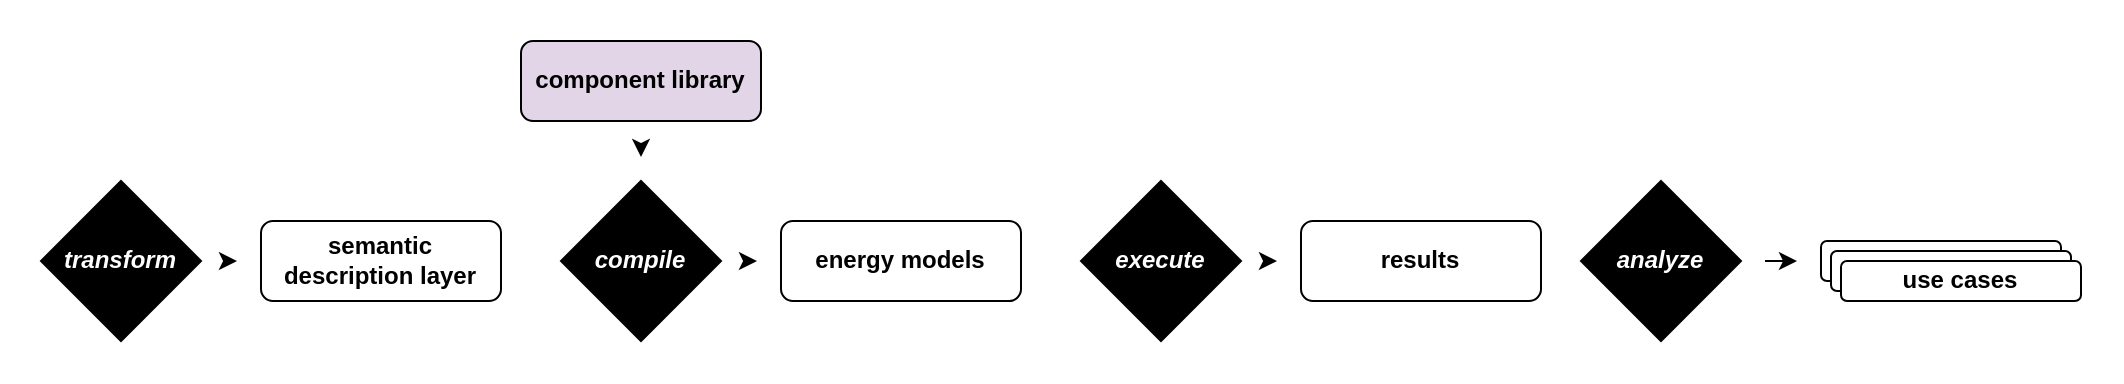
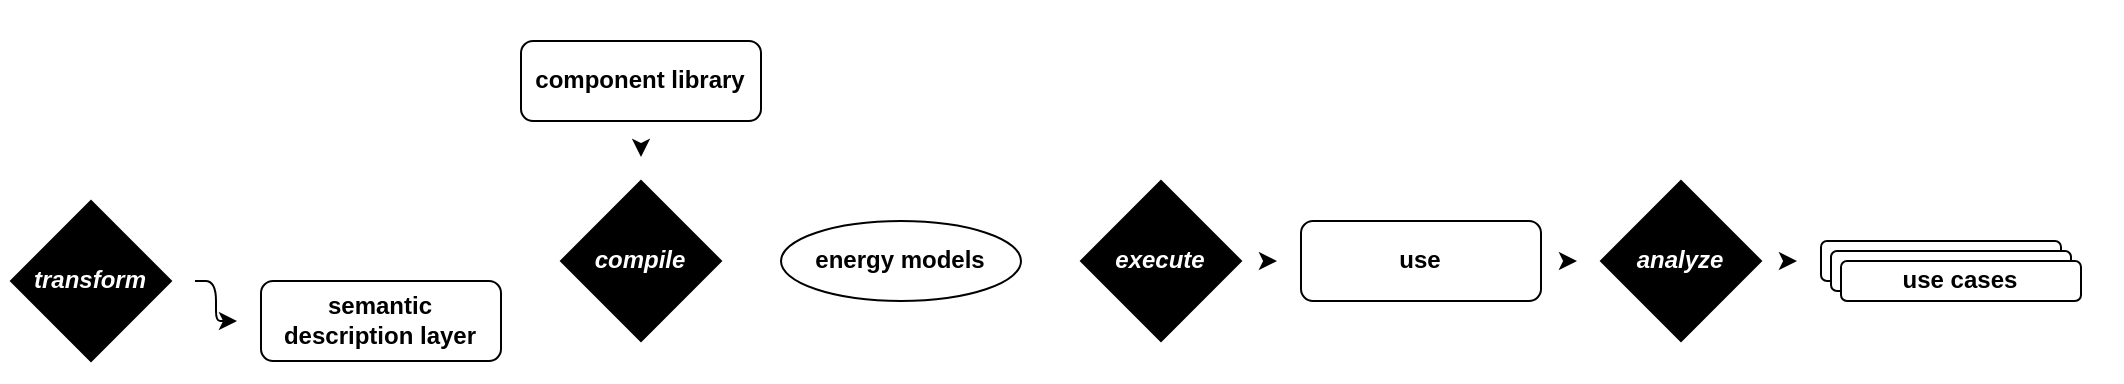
  <mxCell id="0" />
  <mxCell id="1" parent="0" />
- <mxCell id="2" value="semantic description layer" style="whiteSpace=wrap;html=1;rounded=1;fontStyle=1" vertex="1" parent="1"><mxGeometry x="130" y="110" width="120" height="40" as="geometry" /></mxCell>
- <mxCell id="3" value="energy models" style="whiteSpace=wrap;html=1;rounded=1;fontStyle=1" vertex="1" parent="1"><mxGeometry x="390" y="110" width="120" height="40" as="geometry" /></mxCell>
+ <mxCell id="2" value="semantic description layer" style="whiteSpace=wrap;html=1;rounded=1;fontStyle=1" vertex="1" parent="1"><mxGeometry x="130" y="140" width="120" height="40" as="geometry" /></mxCell>
+ <mxCell id="3" value="energy models" style="ellipse;whiteSpace=wrap;html=1;fontStyle=1;" vertex="1" parent="1"><mxGeometry x="390" y="110" width="120" height="40" as="geometry" /></mxCell>
  <mxCell id="4" style="edgeStyle=orthogonalEdgeStyle;html=1;rounded=1;strokeColor=default;align=center;verticalAlign=middle;fontFamily=Helvetica;fontSize=11;fontColor=default;labelBackgroundColor=default;endArrow=classic;sourcePerimeterSpacing=12;targetPerimeterSpacing=12;dashed=1;" edge="1" parent="1" source="5" target="13"><mxGeometry relative="1" as="geometry" /></mxCell>
- <mxCell id="5" value="results" style="whiteSpace=wrap;html=1;rounded=1;fontStyle=1" vertex="1" parent="1"><mxGeometry x="650" y="110" width="120" height="40" as="geometry" /></mxCell>
+ <mxCell id="5" value="use" style="whiteSpace=wrap;html=1;rounded=1;fontStyle=1" vertex="1" parent="1"><mxGeometry x="650" y="110" width="120" height="40" as="geometry" /></mxCell>
  <mxCell id="6" style="edgeStyle=orthogonalEdgeStyle;html=1;rounded=1;strokeColor=default;align=center;verticalAlign=middle;fontFamily=Helvetica;fontSize=11;fontColor=default;labelBackgroundColor=default;endArrow=classic;sourcePerimeterSpacing=12;targetPerimeterSpacing=12;" edge="1" parent="1" source="7" target="2"><mxGeometry relative="1" as="geometry" /></mxCell>
- <mxCell id="7" value="&lt;span&gt;&lt;font style=&quot;color: rgb(255, 255, 255);&quot;&gt;transform&lt;/font&gt;&lt;/span&gt;" style="rhombus;whiteSpace=wrap;html=1;fillColor=#000000;fontColor=#FFFFFF;fontStyle=3" vertex="1" parent="1"><mxGeometry x="20" y="90" width="80" height="80" as="geometry" /></mxCell>
- <mxCell id="8" style="edgeStyle=orthogonalEdgeStyle;html=1;targetPerimeterSpacing=12;sourcePerimeterSpacing=12;" edge="1" parent="1" source="9" target="3"><mxGeometry relative="1" as="geometry" /></mxCell>
+ <mxCell id="7" value="&lt;span&gt;&lt;font style=&quot;color: rgb(255, 255, 255);&quot;&gt;transform&lt;/font&gt;&lt;/span&gt;" style="rhombus;whiteSpace=wrap;html=1;fillColor=#000000;fontColor=#FFFFFF;fontStyle=3" vertex="1" parent="1"><mxGeometry x="5" y="100" width="80" height="80" as="geometry" /></mxCell>
  <mxCell id="9" value="compile" style="rhombus;whiteSpace=wrap;html=1;fillColor=#000000;fontColor=#FFFFFF;fontStyle=3" vertex="1" parent="1"><mxGeometry x="280" y="90" width="80" height="80" as="geometry" /></mxCell>
  <mxCell id="10" style="edgeStyle=orthogonalEdgeStyle;shape=connector;rounded=1;html=1;strokeColor=default;align=center;verticalAlign=middle;fontFamily=Helvetica;fontSize=11;fontColor=default;labelBackgroundColor=default;endArrow=classic;sourcePerimeterSpacing=12;targetPerimeterSpacing=12;" edge="1" parent="1" source="11" target="5"><mxGeometry relative="1" as="geometry" /></mxCell>
  <mxCell id="11" value="execute" style="rhombus;whiteSpace=wrap;html=1;fillColor=#000000;fontColor=#FFFFFF;fontStyle=3" vertex="1" parent="1"><mxGeometry x="540" y="90" width="80" height="80" as="geometry" /></mxCell>
  <mxCell id="12" style="edgeStyle=orthogonalEdgeStyle;shape=connector;rounded=1;html=1;strokeColor=default;align=center;verticalAlign=middle;fontFamily=Helvetica;fontSize=11;fontColor=default;labelBackgroundColor=default;endArrow=classic;sourcePerimeterSpacing=12;targetPerimeterSpacing=12;" edge="1" parent="1" source="13" target="14"><mxGeometry relative="1" as="geometry" /></mxCell>
- <mxCell id="13" value="analyze" style="rhombus;whiteSpace=wrap;html=1;fillColor=#000000;fontColor=#FFFFFF;fontStyle=3" vertex="1" parent="1"><mxGeometry x="790" y="90" width="80" height="80" as="geometry" /></mxCell>
+ <mxCell id="13" value="analyze" style="rhombus;whiteSpace=wrap;html=1;fillColor=#000000;fontColor=#FFFFFF;fontStyle=3" vertex="1" parent="1"><mxGeometry x="800" y="90" width="80" height="80" as="geometry" /></mxCell>
  <mxCell id="14" value="use cases" style="whiteSpace=wrap;html=1;rounded=1;" vertex="1" parent="1"><mxGeometry x="910" y="120" width="120" height="20" as="geometry" /></mxCell>
  <mxCell id="15" value="use cases" style="whiteSpace=wrap;html=1;rounded=1;fontStyle=1" vertex="1" parent="1"><mxGeometry x="915" y="125" width="120" height="20" as="geometry" /></mxCell>
  <mxCell id="16" value="use cases" style="whiteSpace=wrap;html=1;rounded=1;fontStyle=1" vertex="1" parent="1"><mxGeometry x="920" y="130" width="120" height="20" as="geometry" /></mxCell>
  <mxCell id="17" style="edgeStyle=orthogonalEdgeStyle;shape=connector;rounded=1;html=1;strokeColor=default;align=center;verticalAlign=middle;fontFamily=Helvetica;fontSize=11;fontColor=default;labelBackgroundColor=default;endArrow=classic;sourcePerimeterSpacing=12;targetPerimeterSpacing=12;" edge="1" parent="1" source="18" target="9"><mxGeometry relative="1" as="geometry" /></mxCell>
- <mxCell id="18" value="component library" style="whiteSpace=wrap;html=1;rounded=1;fontStyle=1;fillColor=#e1d5e7;" vertex="1" parent="1"><mxGeometry x="260" y="20" width="120" height="40" as="geometry" /></mxCell>
+ <mxCell id="18" value="component library" style="whiteSpace=wrap;html=1;rounded=1;fontStyle=1" vertex="1" parent="1"><mxGeometry x="260" y="20" width="120" height="40" as="geometry" /></mxCell>
